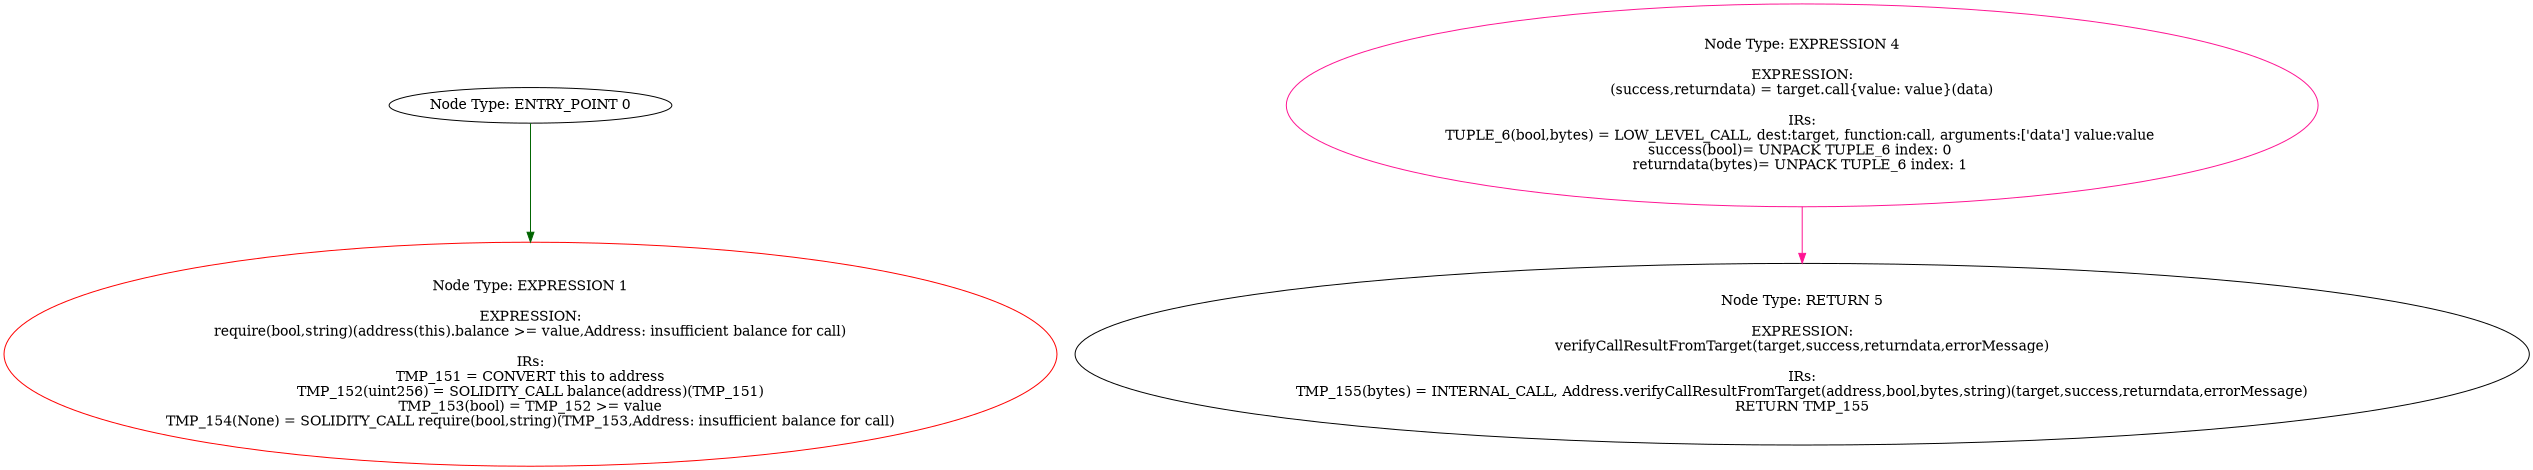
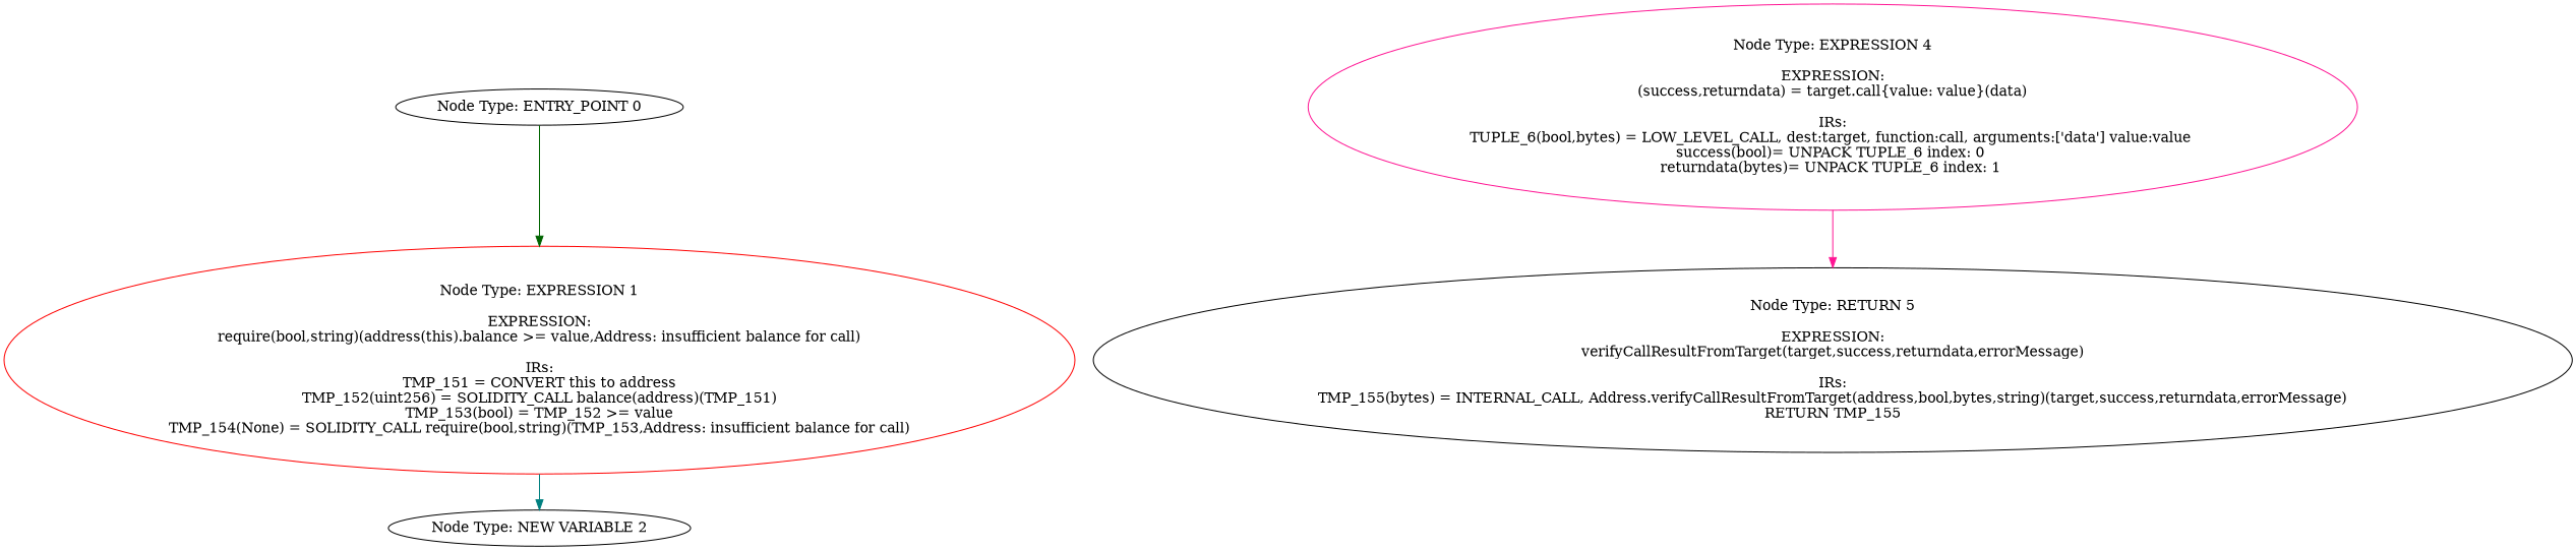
  digraph {
    node [color=black]
    n1 [label="Node Type: ENTRY_POINT 0\n"]
    n2 [color=red label="Node Type: EXPRESSION 1\n\nEXPRESSION:\nrequire(bool,string)(address(this).balance >= value,Address: insufficient balance for call)\n\nIRs:\nTMP_151 = CONVERT this to address\nTMP_152(uint256) = SOLIDITY_CALL balance(address)(TMP_151)\nTMP_153(bool) = TMP_152 >= value\nTMP_154(None) = SOLIDITY_CALL require(bool,string)(TMP_153,Address: insufficient balance for call)"]
+   n3 [label="Node Type: NEW VARIABLE 2\n"]
    n4 [color=deeppink label="Node Type: EXPRESSION 4\n\nEXPRESSION:\n(success,returndata) = target.call{value: value}(data)\n\nIRs:\nTUPLE_6(bool,bytes) = LOW_LEVEL_CALL, dest:target, function:call, arguments:['data'] value:value \nsuccess(bool)= UNPACK TUPLE_6 index: 0 \nreturndata(bytes)= UNPACK TUPLE_6 index: 1 "]
    n5 [label="Node Type: RETURN 5\n\nEXPRESSION:\nverifyCallResultFromTarget(target,success,returndata,errorMessage)\n\nIRs:\nTMP_155(bytes) = INTERNAL_CALL, Address.verifyCallResultFromTarget(address,bool,bytes,string)(target,success,returndata,errorMessage)\nRETURN TMP_155"]
    n1 -> n2 [color=darkgreen]
+   n2 -> n3 [color=teal]
    n4 -> n5 [color=deeppink]
  }
